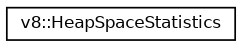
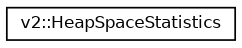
  digraph {
    rankdir=LR
-   n1 [color=black fillcolor=white fontname=Helvetica fontsize=10 height=0.2 label="v8::HeapSpaceStatistics" shape=record style=filled width=0.4]
+   n1 [color=black fillcolor=white fontname=Helvetica fontsize=10 height=0.2 label="v2::HeapSpaceStatistics" shape=record style=filled width=0.4]
  }
